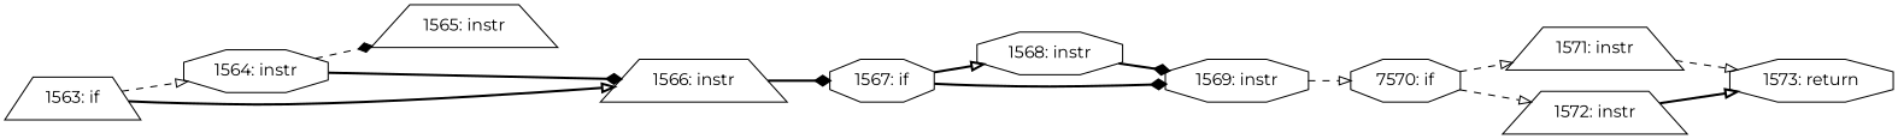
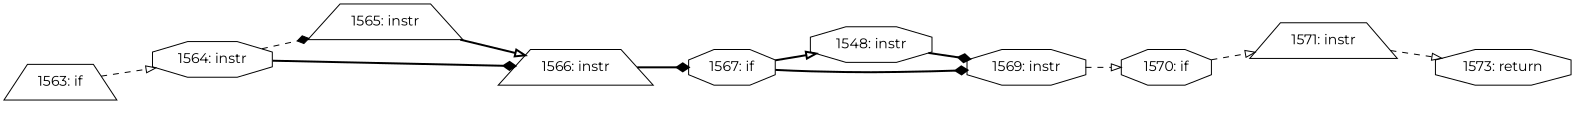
  digraph {
    fontname=Montserrat
    rankdir=LR
    node [fontname=Montserrat shape=octagon]
    edge [arrowhead=onormal fontname=Montserrat style=bold]
    n1 [label="1563: if" shape=trapezium]
    n2 [label="1564: instr"]
    n3 [label="1565: instr" shape=trapezium]
    n4 [label="1566: instr" shape=trapezium]
    n5 [label="1567: if"]
-   n6 [label="1568: instr"]
+   n6 [label="1548: instr"]
    n7 [label="1569: instr"]
-   n8 [label="7570: if"]
+   n8 [label="1570: if"]
    n9 [label="1571: instr" shape=trapezium]
-   n10 [label="1572: instr" shape=trapezium]
    n11 [label="1573: return"]
    n1 -> n2 [style=dashed]
    n2 -> n3 [arrowhead=diamond style=dashed]
    n2 -> n4 [arrowhead=diamond]
-   n1 -> n4
+   n3 -> n4
    n4 -> n5 [arrowhead=diamond]
    n5 -> n6
    n5 -> n7 [arrowhead=diamond]
    n6 -> n7 [arrowhead=diamond]
    n7 -> n8 [style=dashed]
    n8 -> n9 [style=dashed]
-   n8 -> n10 [style=dashed]
    n9 -> n11 [style=dashed]
-   n10 -> n11
  }
